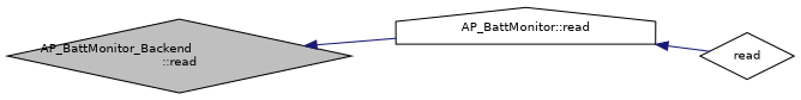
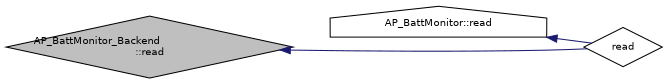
  digraph {
    rankdir=LR
    node [color=black fillcolor=white fontname=Helvetica fontsize=10 shape=diamond style=filled]
    edge [color=midnightblue dir=back fontname=Helvetica fontsize=10 labelfontname=Helvetica labelfontsize=10 style=solid]
    n1 [fillcolor=grey75 fontcolor=black height=0.2 label="AP_BattMonitor_Backend\l::read" width=0.4]
    n2 [height=0.2 label="AP_BattMonitor::read" shape=house width=0.4]
    n3 [height=0.2 label=read width=0.4]
-   n1 -> n2
+   n1 -> n3
    n2 -> n3
  }
